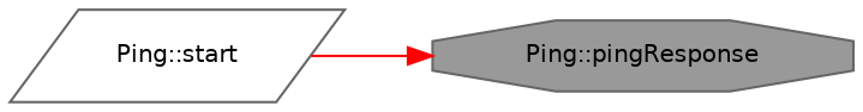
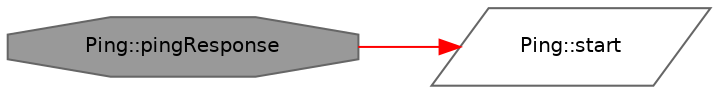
  digraph {
    rankdir=RL
    node [fontname=Helvetica fontsize=10 style=filled]
    n1 [color=gray40 fillcolor=grey60 fontcolor=black height=0.2 label="Ping::pingResponse" shape=octagon width=0.4]
    n2 [color=grey40 fillcolor=white height=0.2 label="Ping::start" shape=parallelogram width=0.4]
-   n1 -> n2 [color=red dir=back fontname=Helvetica fontsize=10 labelfontname=Helvetica labelfontsize=10 style=solid]
+   n2 -> n1 [color=red dir=back fontname=Helvetica fontsize=10 labelfontname=Helvetica labelfontsize=10 style=solid]
  }
